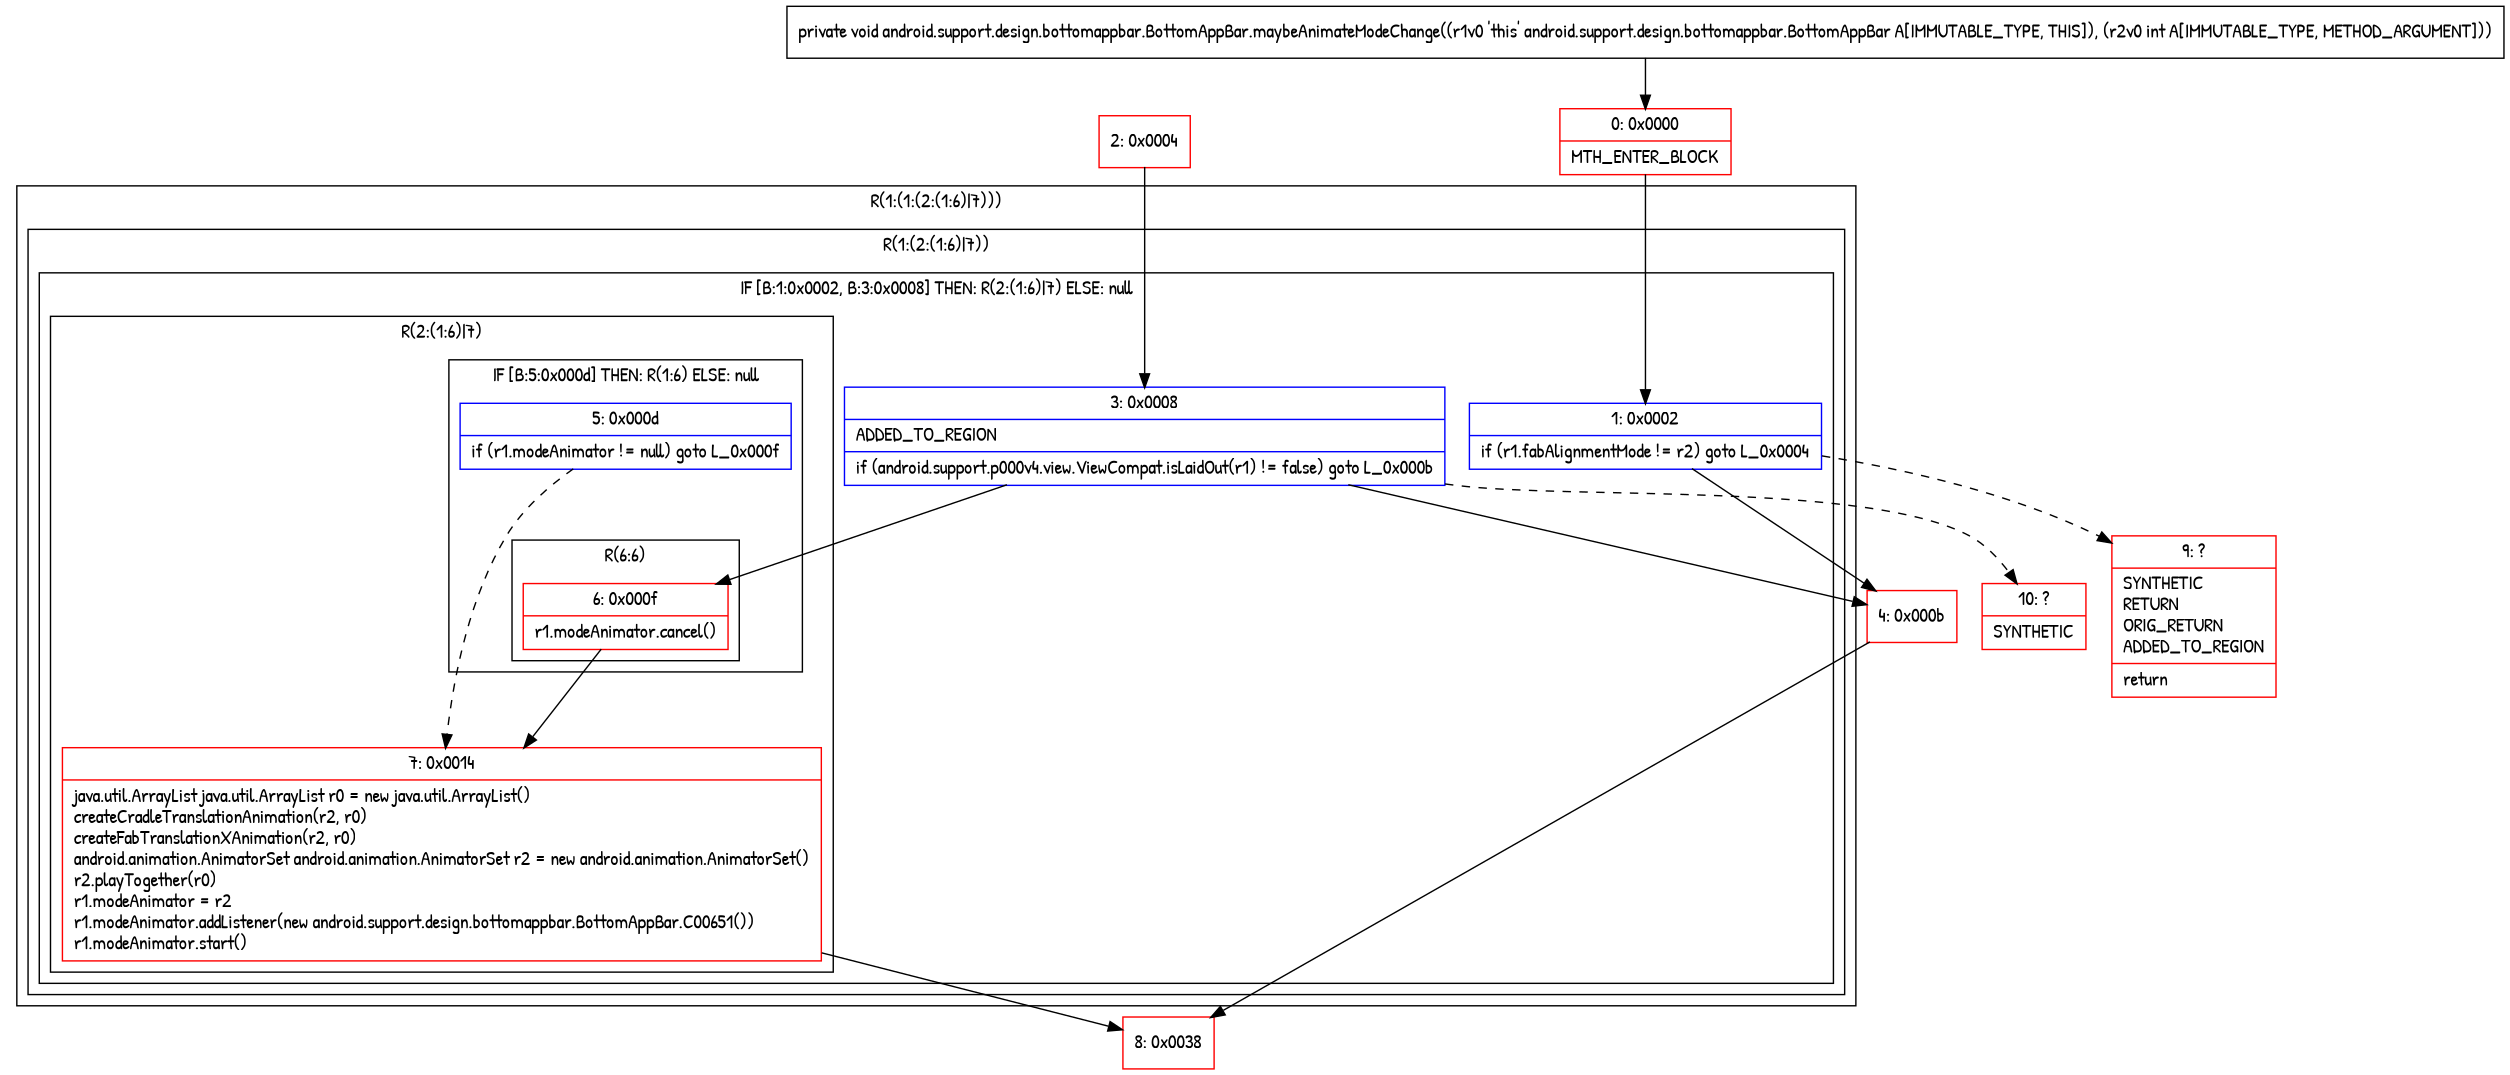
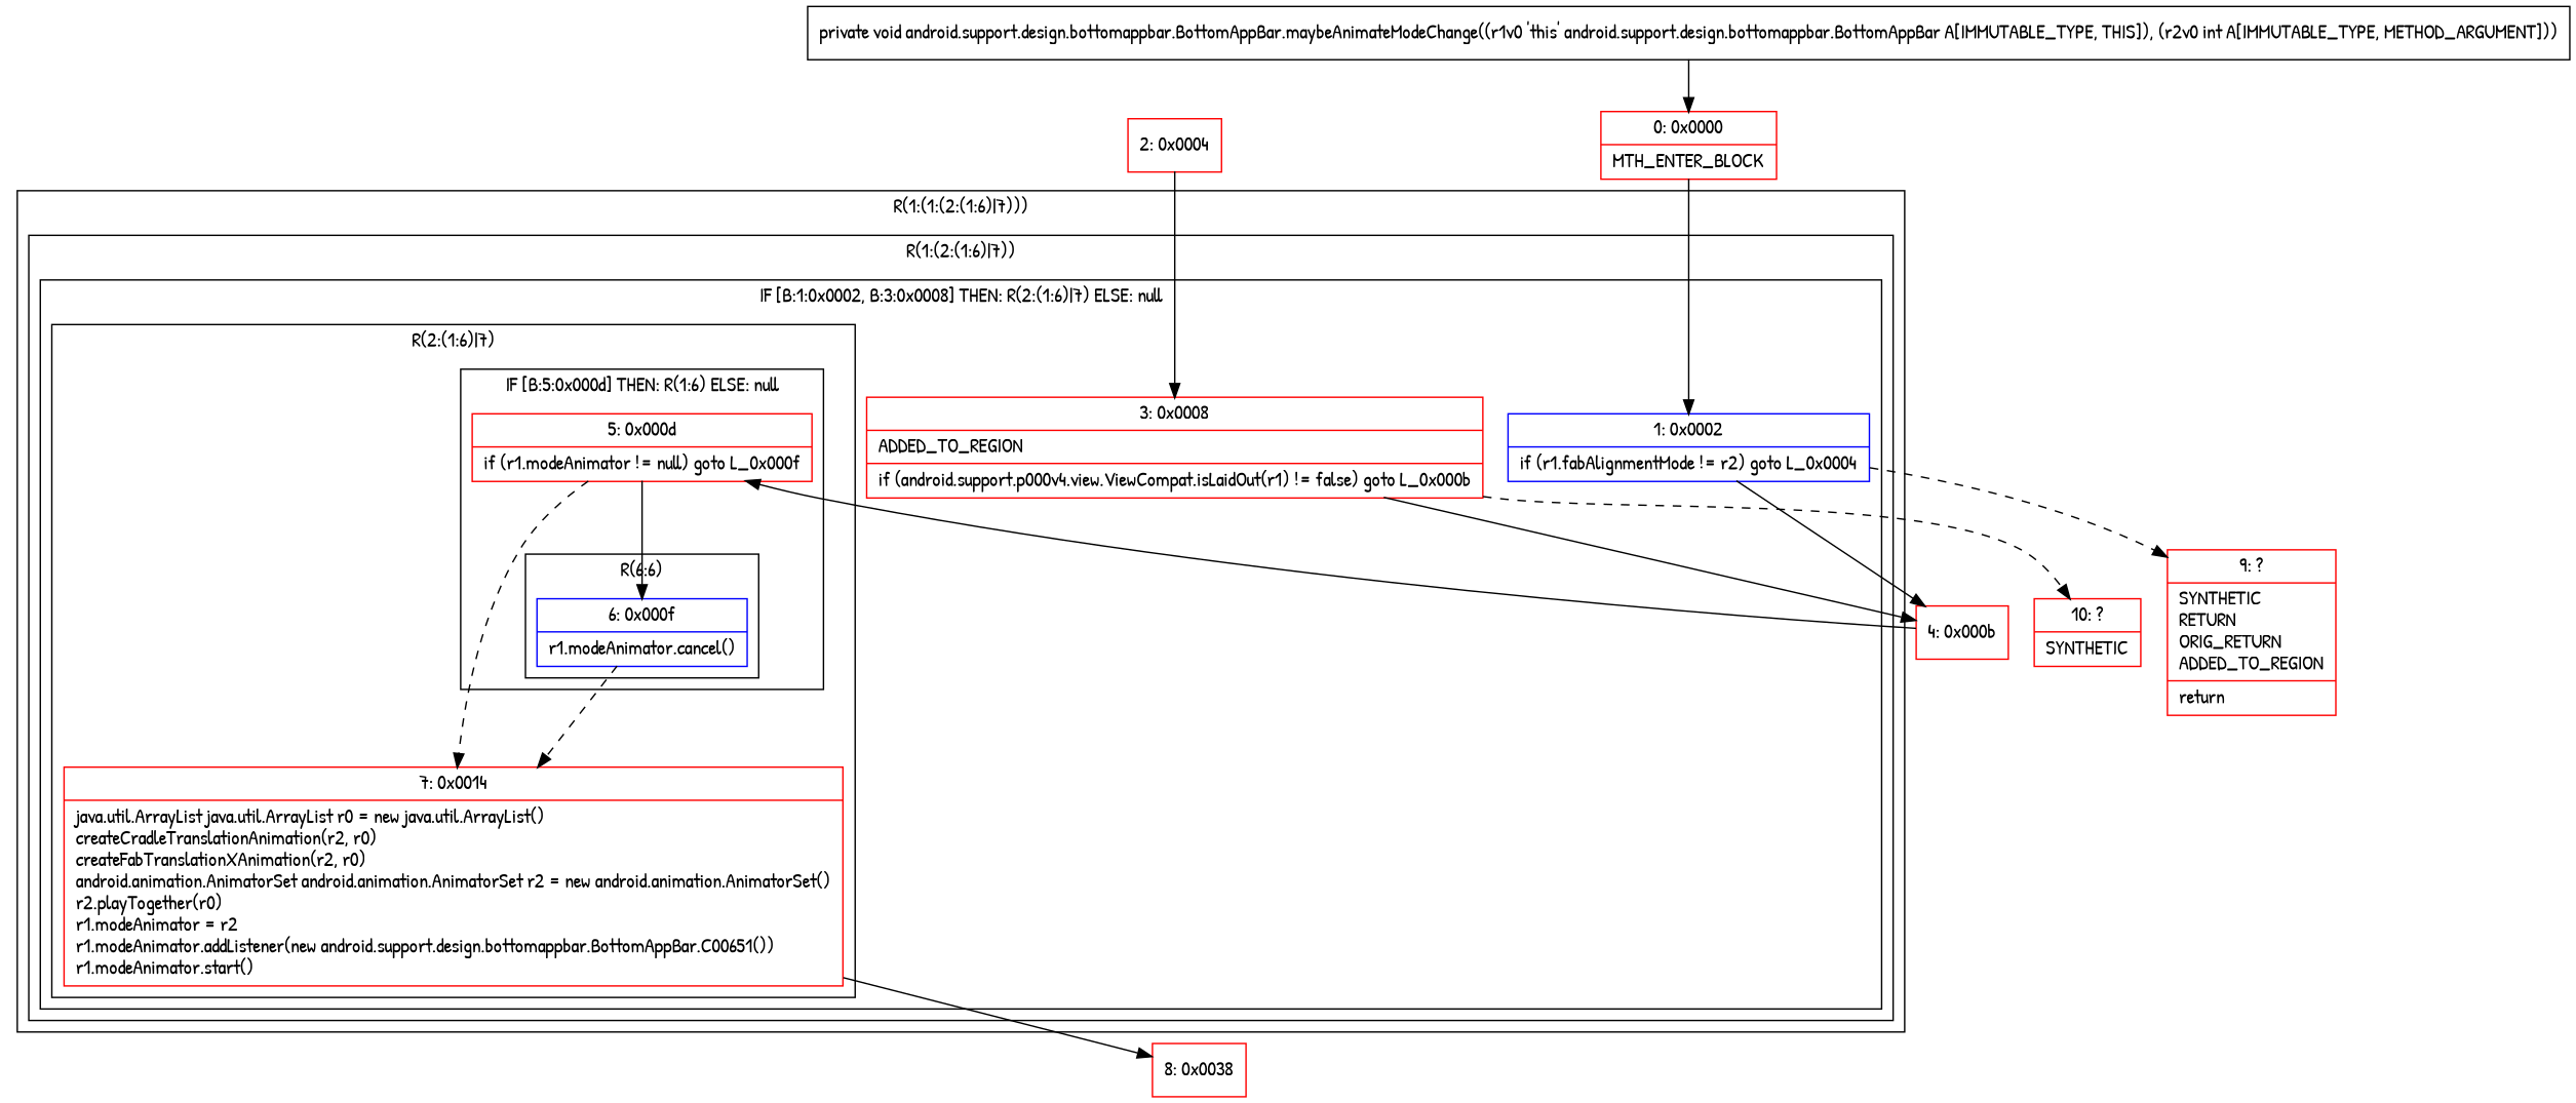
  digraph {
    fontname="Patrick Hand"
    node [color=red fontname="Patrick Hand" shape=record]
    edge [fontname="Patrick Hand"]
-   n1 [label="{6\:\ 0x000f|r1.modeAnimator.cancel()\l}"]
-   n2 [color=blue label="{5\:\ 0x000d|if (r1.modeAnimator != null) goto L_0x000f\l}"]
+   n1 [color=blue label="{6\:\ 0x000f|r1.modeAnimator.cancel()\l}"]
+   n2 [label="{5\:\ 0x000d|if (r1.modeAnimator != null) goto L_0x000f\l}"]
    n3 [label="{7\:\ 0x0014|java.util.ArrayList java.util.ArrayList r0 = new java.util.ArrayList()\lcreateCradleTranslationAnimation(r2, r0)\lcreateFabTranslationXAnimation(r2, r0)\landroid.animation.AnimatorSet android.animation.AnimatorSet r2 = new android.animation.AnimatorSet()\lr2.playTogether(r0)\lr1.modeAnimator = r2\lr1.modeAnimator.addListener(new android.support.design.bottomappbar.BottomAppBar.C00651())\lr1.modeAnimator.start()\l}"]
    n4 [color=blue label="{1\:\ 0x0002|if (r1.fabAlignmentMode != r2) goto L_0x0004\l}"]
-   n5 [color=blue label="{3\:\ 0x0008|ADDED_TO_REGION\l|if (android.support.p000v4.view.ViewCompat.isLaidOut(r1) != false) goto L_0x000b\l}"]
+   n5 [label="{3\:\ 0x0008|ADDED_TO_REGION\l|if (android.support.p000v4.view.ViewCompat.isLaidOut(r1) != false) goto L_0x000b\l}"]
    n6 [label="{8\:\ 0x0038}"]
    n7 [label="{9\:\ ?|SYNTHETIC\lRETURN\lORIG_RETURN\lADDED_TO_REGION\l|return\l}"]
    n8 [label="{4\:\ 0x000b}"]
    n9 [label="{10\:\ ?|SYNTHETIC\l}"]
    n10 [label="{2\:\ 0x0004}"]
    n11 [label="{0\:\ 0x0000|MTH_ENTER_BLOCK\l}"]
    n12 [label="{private void android.support.design.bottomappbar.BottomAppBar.maybeAnimateModeChange((r1v0 'this' android.support.design.bottomappbar.BottomAppBar A[IMMUTABLE_TYPE, THIS]), (r2v0 int A[IMMUTABLE_TYPE, METHOD_ARGUMENT])) }" color=""]
    subgraph cluster_1 {
      label="R(1:(1:(2:(1:6)|7)))"
      subgraph cluster_2 {
        label="R(1:(2:(1:6)|7))"
        subgraph cluster_3 {
          label="IF [B:1:0x0002, B:3:0x0008] THEN: R(2:(1:6)|7) ELSE: null"
          n4
          n5
          subgraph cluster_4 {
            label="R(2:(1:6)|7)"
            n3
            subgraph cluster_5 {
              label="IF [B:5:0x000d] THEN: R(1:6) ELSE: null"
              n2
              subgraph cluster_6 {
                label="R(6:6)"
                n1
              }
            }
          }
        }
      }
    }
-   n1 -> n3
-   n5 -> n1
+   n1 -> n3 [style=dashed]
+   n2 -> n1
    n2 -> n3 [style=dashed]
    n3 -> n6
    n4 -> n7 [style=dashed]
    n4 -> n8
    n5 -> n8
    n5 -> n9 [style=dashed]
-   n8 -> n6
+   n8 -> n2
    n10 -> n5
    n11 -> n4
    n12 -> n11
  }
